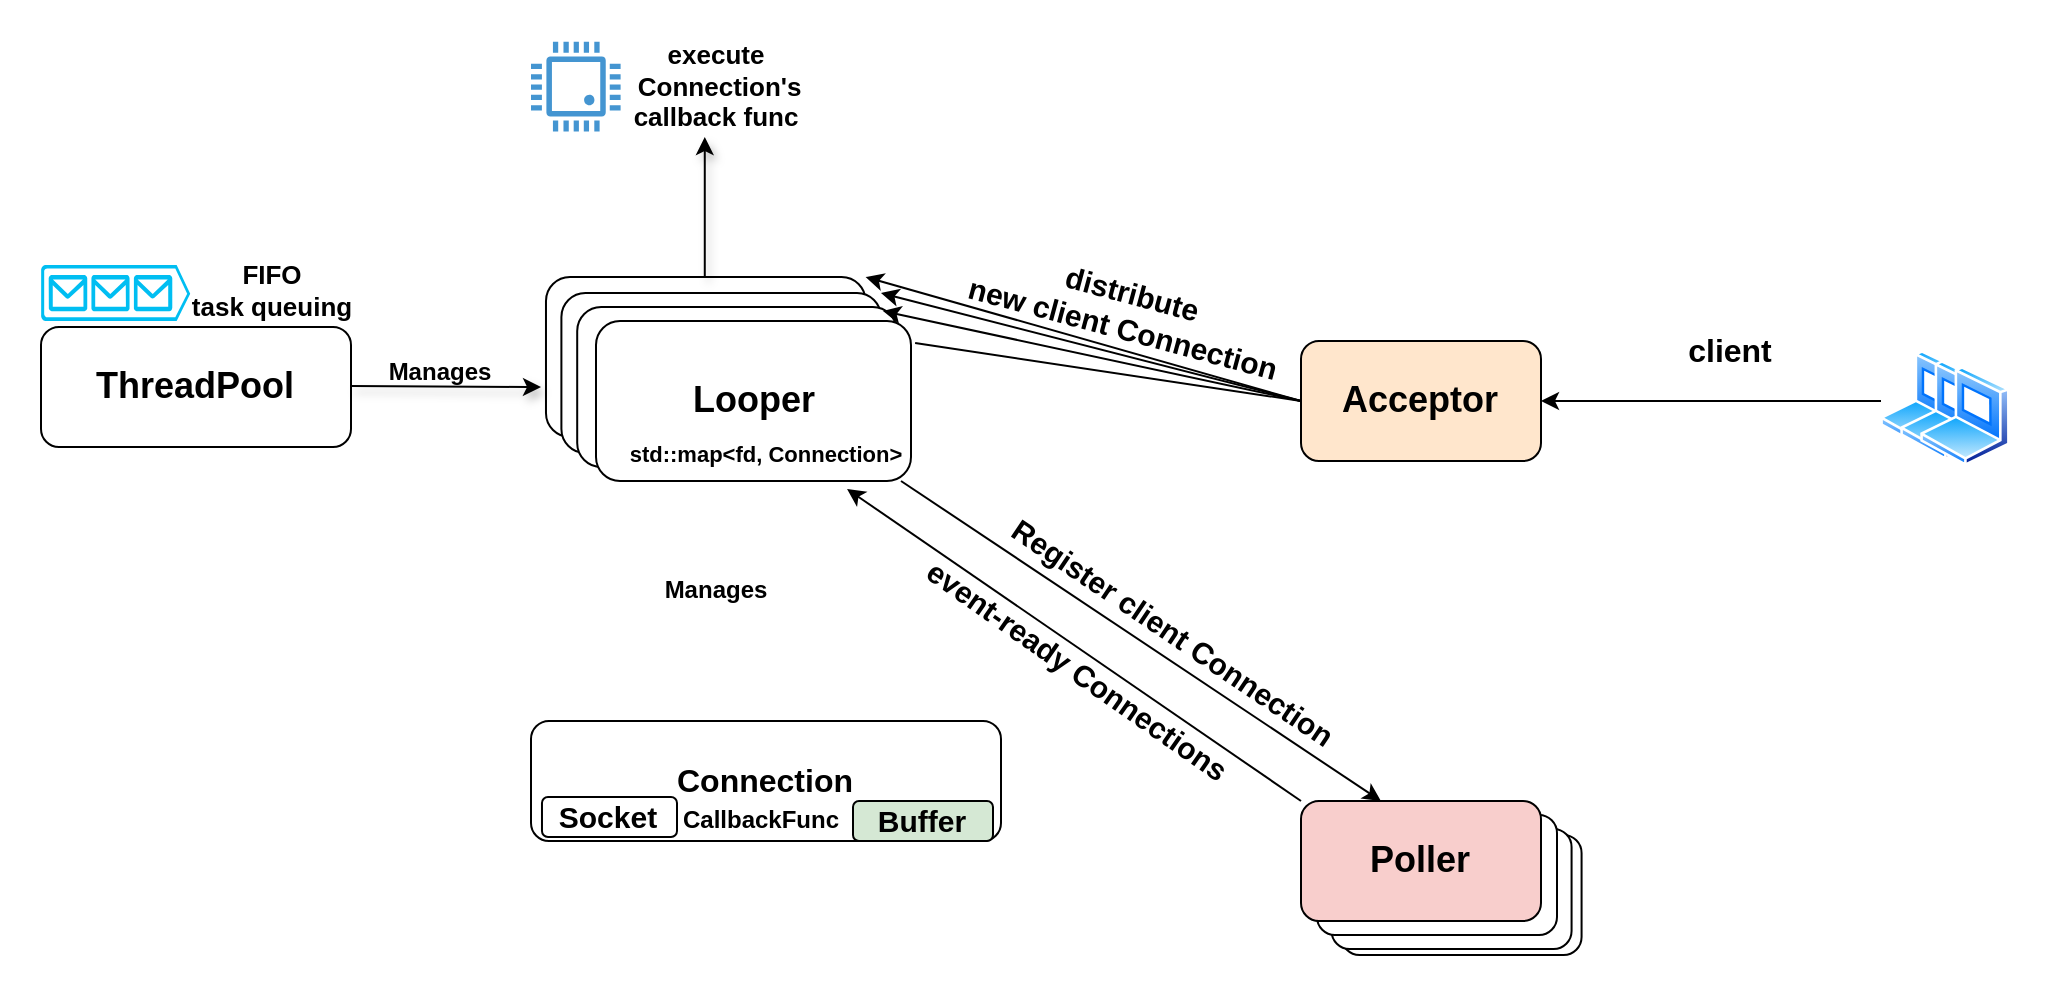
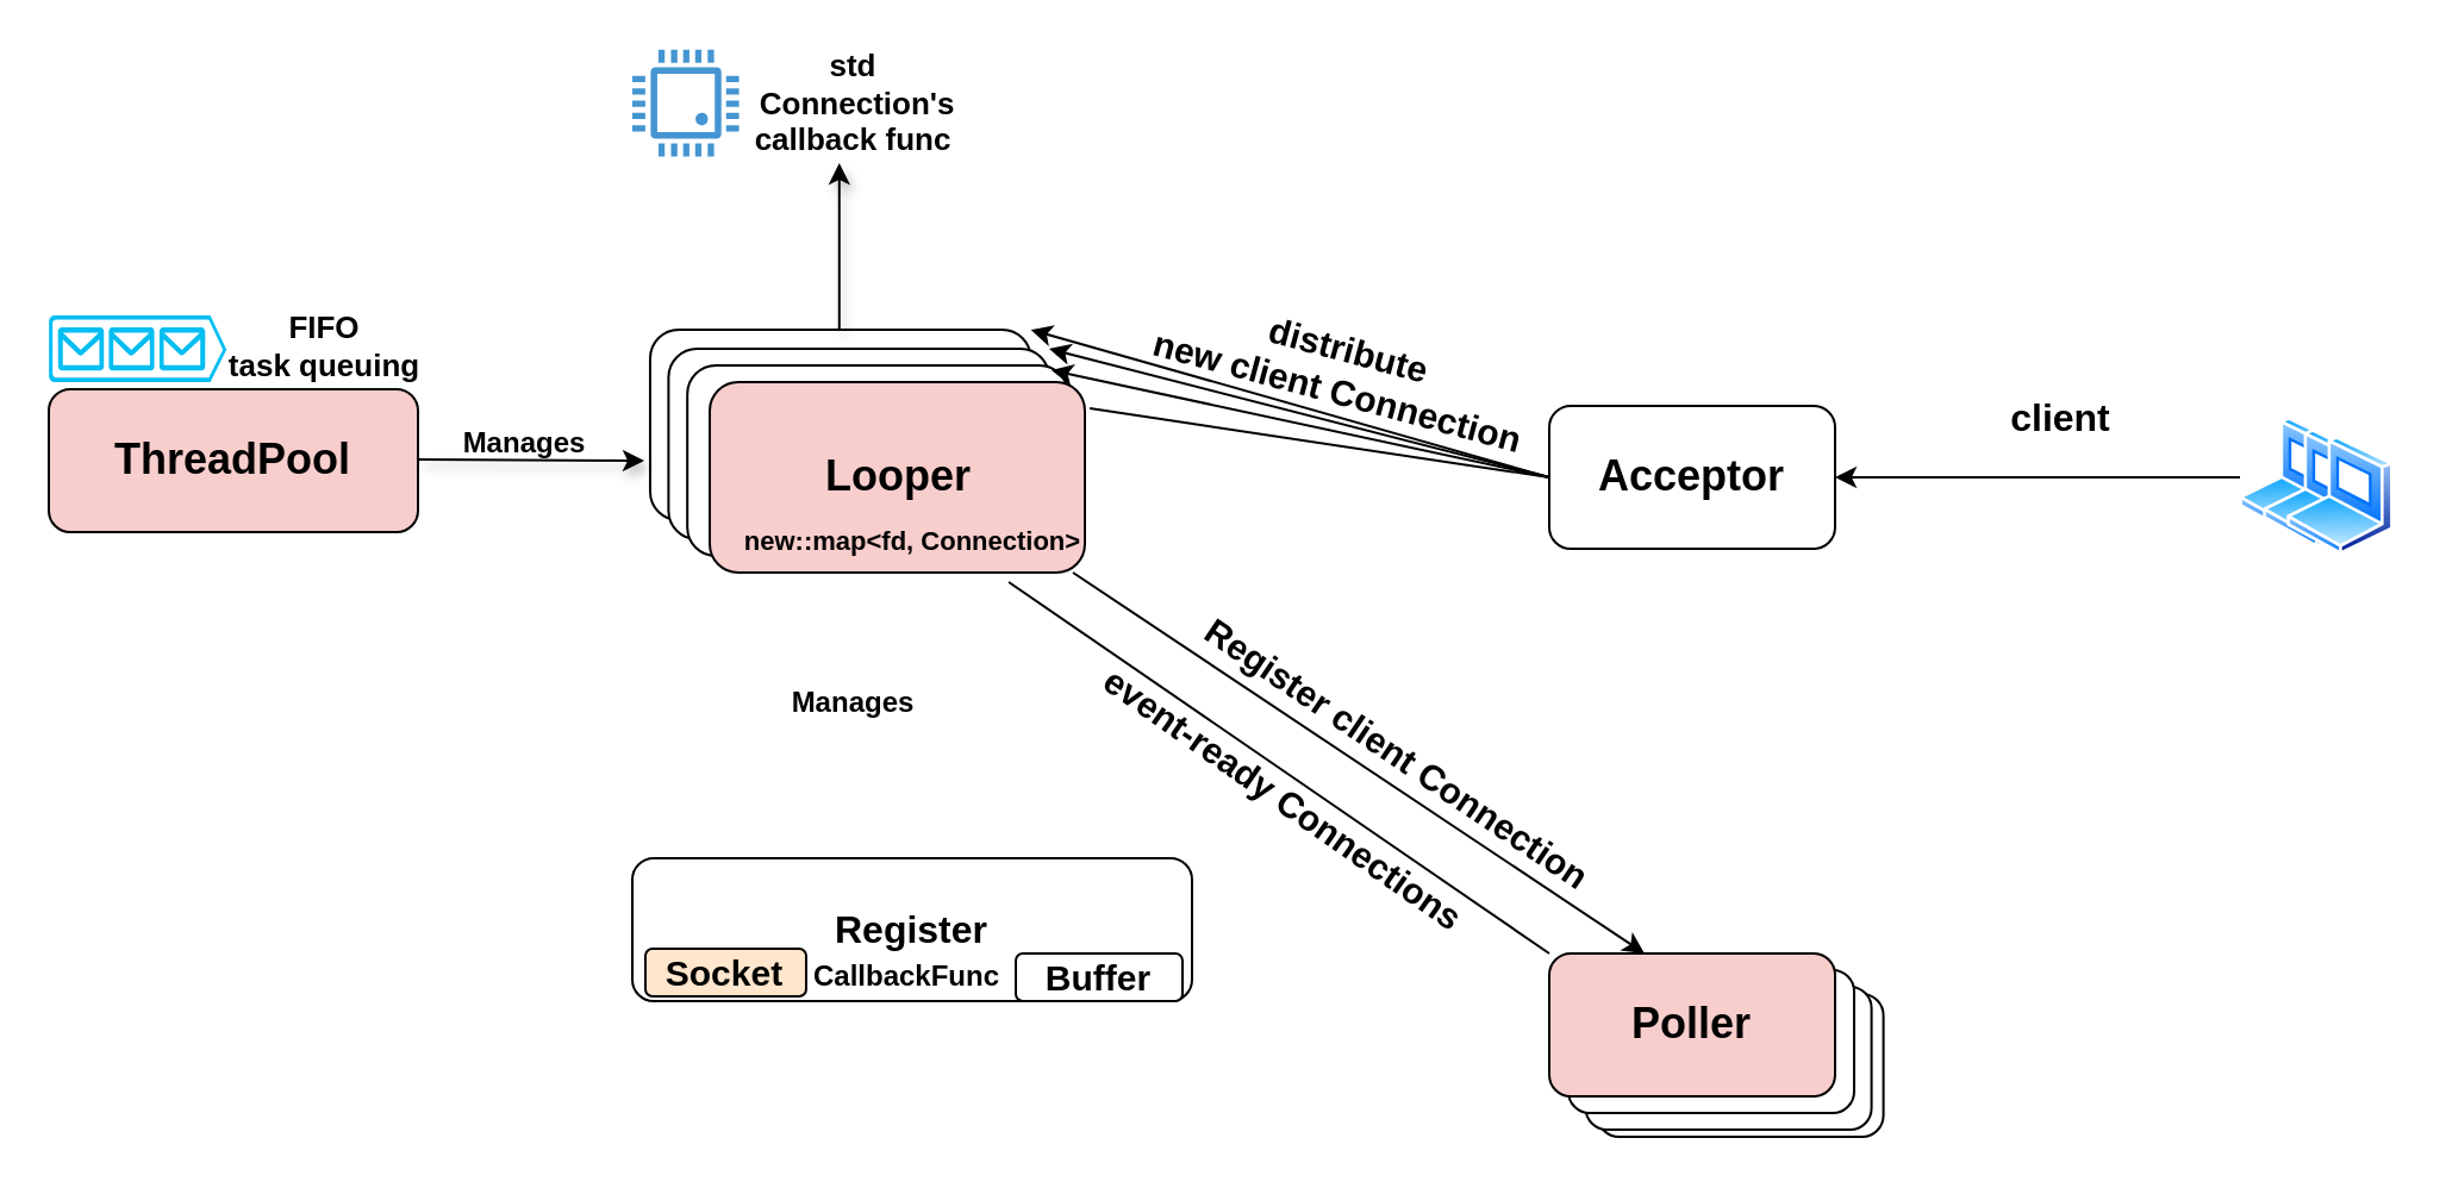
  <mxCell id="0" />
  <mxCell id="1" parent="0" />
  <mxCell id="2" value="" style="rounded=1;whiteSpace=wrap;html=1;" vertex="1" parent="1"><mxGeometry x="670.29" y="417" width="120" height="60" as="geometry" /></mxCell>
  <mxCell id="3" value="" style="rounded=1;whiteSpace=wrap;html=1;" vertex="1" parent="1"><mxGeometry x="665.29" y="414" width="120" height="60" as="geometry" /></mxCell>
  <mxCell id="4" value="" style="rounded=1;whiteSpace=wrap;html=1;" vertex="1" parent="1"><mxGeometry x="658" y="407" width="120" height="60" as="geometry" /></mxCell>
  <mxCell id="5" value="" style="rounded=1;whiteSpace=wrap;html=1;" vertex="1" parent="1"><mxGeometry x="272.49" y="138" width="159.8" height="80" as="geometry" /></mxCell>
  <mxCell id="6" value="" style="rounded=1;whiteSpace=wrap;html=1;" vertex="1" parent="1"><mxGeometry x="280.2" y="146" width="159.8" height="80" as="geometry" /></mxCell>
  <mxCell id="7" value="" style="rounded=1;whiteSpace=wrap;html=1;" vertex="1" parent="1"><mxGeometry x="288.1" y="153" width="159.8" height="80" as="geometry" /></mxCell>
  <mxCell id="8" value="&lt;b&gt;&lt;font style=&quot;font-size: 18px;&quot;&gt;Poller&lt;/font&gt;&lt;/b&gt;" style="rounded=1;whiteSpace=wrap;html=1;fillColor=#f8cecc;" parent="1" vertex="1"><mxGeometry x="650" y="400" width="120" height="60" as="geometry" /></mxCell>
- <mxCell id="9" value="&lt;b&gt;Acceptor&lt;/b&gt;" style="rounded=1;whiteSpace=wrap;html=1;fontSize=18;fillColor=#ffe6cc;" parent="1" vertex="1"><mxGeometry x="650" y="170" width="120" height="60" as="geometry" /></mxCell>
- <mxCell id="10" value="&lt;b&gt;&lt;font style=&quot;font-size: 16px;&quot;&gt;Connection&lt;/font&gt;&lt;/b&gt;" style="rounded=1;whiteSpace=wrap;html=1;fontSize=18;" parent="1" vertex="1"><mxGeometry x="265" y="360" width="235" height="60" as="geometry" /></mxCell>
- <mxCell id="11" value="&lt;b&gt;&lt;font style=&quot;font-size: 15px;&quot;&gt;Buffer&lt;/font&gt;&lt;/b&gt;" style="rounded=1;whiteSpace=wrap;html=1;fontSize=18;fillColor=#d5e8d4;" parent="1" vertex="1"><mxGeometry x="426" y="400" width="70" height="20" as="geometry" /></mxCell>
- <mxCell id="12" value="&lt;b&gt;&lt;font style=&quot;font-size: 15px;&quot;&gt;Socket&lt;/font&gt;&lt;/b&gt;" style="rounded=1;whiteSpace=wrap;html=1;fontSize=18;" parent="1" vertex="1"><mxGeometry x="270.49" y="398" width="67.51" height="20" as="geometry" /></mxCell>
+ <mxCell id="9" value="&lt;b&gt;Acceptor&lt;/b&gt;" style="rounded=1;whiteSpace=wrap;html=1;fontSize=18;" parent="1" vertex="1"><mxGeometry x="650" y="170" width="120" height="60" as="geometry" /></mxCell>
+ <mxCell id="10" value="&lt;b&gt;&lt;font style=&quot;font-size: 16px;&quot;&gt;Register&lt;/font&gt;&lt;/b&gt;" style="rounded=1;whiteSpace=wrap;html=1;fontSize=18;" parent="1" vertex="1"><mxGeometry x="265" y="360" width="235" height="60" as="geometry" /></mxCell>
+ <mxCell id="11" value="&lt;b&gt;&lt;font style=&quot;font-size: 15px;&quot;&gt;Buffer&lt;/font&gt;&lt;/b&gt;" style="rounded=1;whiteSpace=wrap;html=1;fontSize=18;" parent="1" vertex="1"><mxGeometry x="426" y="400" width="70" height="20" as="geometry" /></mxCell>
+ <mxCell id="12" value="&lt;b&gt;&lt;font style=&quot;font-size: 15px;&quot;&gt;Socket&lt;/font&gt;&lt;/b&gt;" style="rounded=1;whiteSpace=wrap;html=1;fontSize=18;fillColor=#ffe6cc;" parent="1" vertex="1"><mxGeometry x="270.49" y="398" width="67.51" height="20" as="geometry" /></mxCell>
  <mxCell id="13" value="&lt;b&gt;&lt;font style=&quot;font-size: 12px;&quot;&gt;CallbackFunc&lt;/font&gt;&lt;/b&gt;" style="text;html=1;strokeColor=none;fillColor=none;align=center;verticalAlign=middle;whiteSpace=wrap;rounded=0;fontSize=18;" parent="1" vertex="1"><mxGeometry x="360.79" y="403" width="39.21" height="10" as="geometry" /></mxCell>
- <mxCell id="14" value="&lt;b&gt;&lt;font style=&quot;font-size: 18px;&quot;&gt;Looper&lt;/font&gt;&lt;/b&gt;" style="rounded=1;whiteSpace=wrap;html=1;fontSize=14;" parent="1" vertex="1"><mxGeometry x="297.5" y="160" width="157.5" height="80" as="geometry" /></mxCell>
- <mxCell id="15" value="&lt;b&gt;ThreadPool&lt;/b&gt;" style="rounded=1;whiteSpace=wrap;html=1;fontSize=18;" parent="1" vertex="1"><mxGeometry x="20" y="163" width="155" height="60" as="geometry" /></mxCell>
+ <mxCell id="14" value="&lt;b&gt;&lt;font style=&quot;font-size: 18px;&quot;&gt;Looper&lt;/font&gt;&lt;/b&gt;" style="rounded=1;whiteSpace=wrap;html=1;fontSize=14;fillColor=#f8cecc;" parent="1" vertex="1"><mxGeometry x="297.5" y="160" width="157.5" height="80" as="geometry" /></mxCell>
+ <mxCell id="15" value="&lt;b&gt;ThreadPool&lt;/b&gt;" style="rounded=1;whiteSpace=wrap;html=1;fontSize=18;fillColor=#f8cecc;" parent="1" vertex="1"><mxGeometry x="20" y="163" width="155" height="60" as="geometry" /></mxCell>
  <mxCell id="16" value="" style="endArrow=classic;html=1;rounded=0;fontSize=18;entryX=0.333;entryY=0;entryDx=0;entryDy=0;entryPerimeter=0;" parent="1" target="8" edge="1"><mxGeometry width="50" height="50" relative="1" as="geometry"><mxPoint x="450" y="240" as="sourcePoint" /><mxPoint x="686.818" y="390" as="targetPoint" /></mxGeometry></mxCell>
  <mxCell id="17" value="&lt;b&gt;&lt;font style=&quot;font-size: 15px;&quot;&gt;Register client Connection&lt;/font&gt;&lt;/b&gt;" style="text;html=1;strokeColor=none;fillColor=none;align=center;verticalAlign=middle;whiteSpace=wrap;rounded=0;fontSize=18;rotation=34;" parent="1" vertex="1"><mxGeometry x="466.16" y="295.64" width="241.71" height="40" as="geometry" /></mxCell>
- <mxCell id="18" value="" style="endArrow=classic;html=1;rounded=0;fontSize=15;exitX=0;exitY=0;exitDx=0;exitDy=0;entryX=0.797;entryY=1.05;entryDx=0;entryDy=0;entryPerimeter=0;" parent="1" source="8" target="14" edge="1"><mxGeometry width="50" height="50" relative="1" as="geometry"><mxPoint x="550" y="390" as="sourcePoint" /><mxPoint x="440" y="260" as="targetPoint" /></mxGeometry></mxCell>
+ <mxCell id="18" value="" style="endArrow=none;html=1;rounded=0;fontSize=15;exitX=0;exitY=0;exitDx=0;exitDy=0;entryX=0.797;entryY=1.05;entryDx=0;entryDy=0;entryPerimeter=0;" parent="1" source="8" target="14" edge="1"><mxGeometry width="50" height="50" relative="1" as="geometry"><mxPoint x="550" y="390" as="sourcePoint" /><mxPoint x="440" y="260" as="targetPoint" /></mxGeometry></mxCell>
  <mxCell id="19" value="&lt;b&gt;event-ready Connections&lt;/b&gt;" style="text;html=1;strokeColor=none;fillColor=none;align=center;verticalAlign=middle;whiteSpace=wrap;rounded=0;fontSize=15;rotation=35;" parent="1" vertex="1"><mxGeometry x="424" y="320" width="230" height="30" as="geometry" /></mxCell>
  <mxCell id="20" value="&lt;b&gt;distribute&lt;br&gt;new client Connection&lt;/b&gt;" style="text;html=1;strokeColor=none;fillColor=none;align=center;verticalAlign=middle;whiteSpace=wrap;rounded=0;fontSize=15;rotation=15;" parent="1" vertex="1"><mxGeometry x="479" y="140" width="170" height="30" as="geometry" /></mxCell>
  <mxCell id="21" value="" style="shape=image;html=1;verticalAlign=top;verticalLabelPosition=bottom;labelBackgroundColor=#ffffff;imageAspect=0;aspect=fixed;image=https://cdn3.iconfinder.com/data/icons/strokeline/128/25_icons-128.png;fontSize=15;" parent="1" vertex="1"><mxGeometry x="740" y="415" width="30" height="30" as="geometry" /></mxCell>
- <mxCell id="22" value="&lt;b&gt;&lt;font style=&quot;font-size: 11px;&quot;&gt;std::map&amp;lt;fd, Connection&amp;gt;&lt;/font&gt;&lt;/b&gt;" style="text;html=1;strokeColor=none;fillColor=none;align=center;verticalAlign=middle;whiteSpace=wrap;rounded=0;fontSize=15;" parent="1" vertex="1"><mxGeometry x="287" y="210" width="192" height="30" as="geometry" /></mxCell>
+ <mxCell id="22" value="&lt;b&gt;&lt;font style=&quot;font-size: 11px;&quot;&gt;new::map&amp;lt;fd, Connection&amp;gt;&lt;/font&gt;&lt;/b&gt;" style="text;html=1;strokeColor=none;fillColor=none;align=center;verticalAlign=middle;whiteSpace=wrap;rounded=0;fontSize=15;" parent="1" vertex="1"><mxGeometry x="287" y="210" width="192" height="30" as="geometry" /></mxCell>
  <mxCell id="23" value="&lt;b&gt;Manages&lt;/b&gt;" style="text;html=1;strokeColor=none;fillColor=none;align=center;verticalAlign=middle;whiteSpace=wrap;rounded=0;fontSize=12;" parent="1" vertex="1"><mxGeometry x="328" y="280" width="60" height="30" as="geometry" /></mxCell>
  <mxCell id="24" value="" style="pointerEvents=1;shadow=0;dashed=0;html=1;strokeColor=none;fillColor=#4495D1;labelPosition=center;verticalLabelPosition=bottom;verticalAlign=top;align=center;outlineConnect=0;shape=mxgraph.veeam.cpu;fontSize=12;" parent="1" vertex="1"><mxGeometry x="265" y="20.4" width="44.8" height="44.8" as="geometry" /></mxCell>
- <mxCell id="25" value="&lt;b&gt;&lt;font style=&quot;font-size: 13px;&quot;&gt;execute &amp;nbsp;Connection's callback func&lt;/font&gt;&lt;/b&gt;" style="text;html=1;strokeColor=none;fillColor=none;align=center;verticalAlign=middle;whiteSpace=wrap;rounded=0;fontSize=12;" parent="1" vertex="1"><mxGeometry x="313" y="20" width="90" height="45.2" as="geometry" /></mxCell>
+ <mxCell id="25" value="&lt;b&gt;&lt;font style=&quot;font-size: 13px;&quot;&gt;std &amp;nbsp;Connection's callback func&lt;/font&gt;&lt;/b&gt;" style="text;html=1;strokeColor=none;fillColor=none;align=center;verticalAlign=middle;whiteSpace=wrap;rounded=0;fontSize=12;" parent="1" vertex="1"><mxGeometry x="313" y="20" width="90" height="45.2" as="geometry" /></mxCell>
  <mxCell id="26" value="" style="verticalLabelPosition=bottom;html=1;verticalAlign=top;align=center;strokeColor=none;fillColor=#00BEF2;shape=mxgraph.azure.queue_generic;pointerEvents=1;fontSize=13;" parent="1" vertex="1"><mxGeometry x="20" y="132" width="74.6" height="28" as="geometry" /></mxCell>
  <mxCell id="27" value="&lt;b&gt;FIFO &lt;br&gt;task queuing&lt;/b&gt;" style="text;html=1;strokeColor=none;fillColor=none;align=center;verticalAlign=middle;whiteSpace=wrap;rounded=0;fontSize=13;" parent="1" vertex="1"><mxGeometry x="91" y="130" width="90" height="30" as="geometry" /></mxCell>
  <mxCell id="28" value="" style="endArrow=classic;html=1;rounded=0;fontSize=15;entryX=0.911;entryY=-0.062;entryDx=0;entryDy=0;entryPerimeter=0;" edge="1" parent="1" target="14"><mxGeometry width="50" height="50" relative="1" as="geometry"><mxPoint x="650" y="200" as="sourcePoint" /><mxPoint x="590" y="170" as="targetPoint" /></mxGeometry></mxCell>
  <mxCell id="29" value="" style="endArrow=classic;html=1;rounded=0;fontSize=15;entryX=1;entryY=0;entryDx=0;entryDy=0;" edge="1" parent="1" target="6"><mxGeometry width="50" height="50" relative="1" as="geometry"><mxPoint x="650" y="200" as="sourcePoint" /><mxPoint x="540" y="146" as="targetPoint" /></mxGeometry></mxCell>
  <mxCell id="30" value="" style="endArrow=none;html=1;rounded=0;fontSize=15;entryX=1.013;entryY=0.138;entryDx=0;entryDy=0;entryPerimeter=0;exitX=0;exitY=0.5;exitDx=0;exitDy=0;" edge="1" parent="1" source="9" target="14"><mxGeometry width="50" height="50" relative="1" as="geometry"><mxPoint x="580" y="250" as="sourcePoint" /><mxPoint x="630" y="200" as="targetPoint" /></mxGeometry></mxCell>
  <mxCell id="31" value="" style="endArrow=classic;html=1;rounded=0;fontSize=15;exitX=0;exitY=0.5;exitDx=0;exitDy=0;entryX=1;entryY=0;entryDx=0;entryDy=0;" edge="1" parent="1" source="9" target="5"><mxGeometry width="50" height="50" relative="1" as="geometry"><mxPoint x="790" y="340" as="sourcePoint" /><mxPoint x="570" y="250" as="targetPoint" /></mxGeometry></mxCell>
  <mxCell id="32" style="edgeStyle=orthogonalEdgeStyle;rounded=0;orthogonalLoop=1;jettySize=auto;html=1;fontSize=15;" edge="1" parent="1" source="33" target="9"><mxGeometry relative="1" as="geometry" /></mxCell>
  <mxCell id="33" value="" style="aspect=fixed;perimeter=ellipsePerimeter;html=1;align=center;shadow=0;dashed=0;spacingTop=3;image;image=img/lib/active_directory/laptop_client.svg;fontSize=15;" vertex="1" parent="1"><mxGeometry x="940" y="175" width="45" height="50" as="geometry" /></mxCell>
  <mxCell id="34" value="&lt;b&gt;&lt;font style=&quot;font-size: 16px;&quot;&gt;client&lt;/font&gt;&lt;/b&gt;" style="text;html=1;strokeColor=none;fillColor=none;align=center;verticalAlign=middle;whiteSpace=wrap;rounded=0;fontSize=15;" vertex="1" parent="1"><mxGeometry x="835" y="160" width="60" height="30" as="geometry" /></mxCell>
  <mxCell id="35" value="" style="aspect=fixed;perimeter=ellipsePerimeter;html=1;align=center;shadow=0;dashed=0;spacingTop=3;image;image=img/lib/active_directory/laptop_client.svg;fontSize=16;" vertex="1" parent="1"><mxGeometry x="950" y="180" width="45" height="50" as="geometry" /></mxCell>
  <mxCell id="36" value="" style="aspect=fixed;perimeter=ellipsePerimeter;html=1;align=center;shadow=0;dashed=0;spacingTop=3;image;image=img/lib/active_directory/laptop_client.svg;fontSize=16;" vertex="1" parent="1"><mxGeometry x="960" y="183" width="45" height="50" as="geometry" /></mxCell>
  <mxCell id="37" value="" style="endArrow=classic;html=1;rounded=0;shadow=1;strokeWidth=1;fontSize=14;" edge="1" parent="1"><mxGeometry width="50" height="50" relative="1" as="geometry"><mxPoint x="175" y="192.5" as="sourcePoint" /><mxPoint x="270" y="193" as="targetPoint" /></mxGeometry></mxCell>
  <mxCell id="38" value="&lt;font style=&quot;font-size: 12px;&quot;&gt;&lt;b&gt;Manages&lt;/b&gt;&lt;/font&gt;" style="text;html=1;strokeColor=none;fillColor=none;align=center;verticalAlign=middle;whiteSpace=wrap;rounded=0;fontSize=14;" vertex="1" parent="1"><mxGeometry x="190" y="170" width="60" height="30" as="geometry" /></mxCell>
  <mxCell id="39" value="" style="endArrow=classic;html=1;rounded=0;shadow=1;strokeWidth=1;fontSize=12;" edge="1" parent="1"><mxGeometry x="1" y="-180" width="50" height="50" relative="1" as="geometry"><mxPoint x="351.89" y="138" as="sourcePoint" /><mxPoint x="351.89" y="68" as="targetPoint" /><mxPoint y="-10" as="offset" /></mxGeometry></mxCell>
